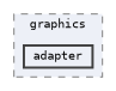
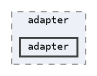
  digraph {
    compound=true
    fontname="DejaVu Sans Mono"
    n1 [color=grey25 fillcolor="#edf0f7" fontname="DejaVu Sans Mono" fontsize=10 height=0.2 label=adapter shape=box style="filled,bold" width=0.4]
    subgraph cluster_1 {
      bgcolor="#edf0f7"
      fontsize=10
-     label=graphics
+     label=adapter
      pencolor=grey50
      style="filled,dashed"
      n1
    }
  }
